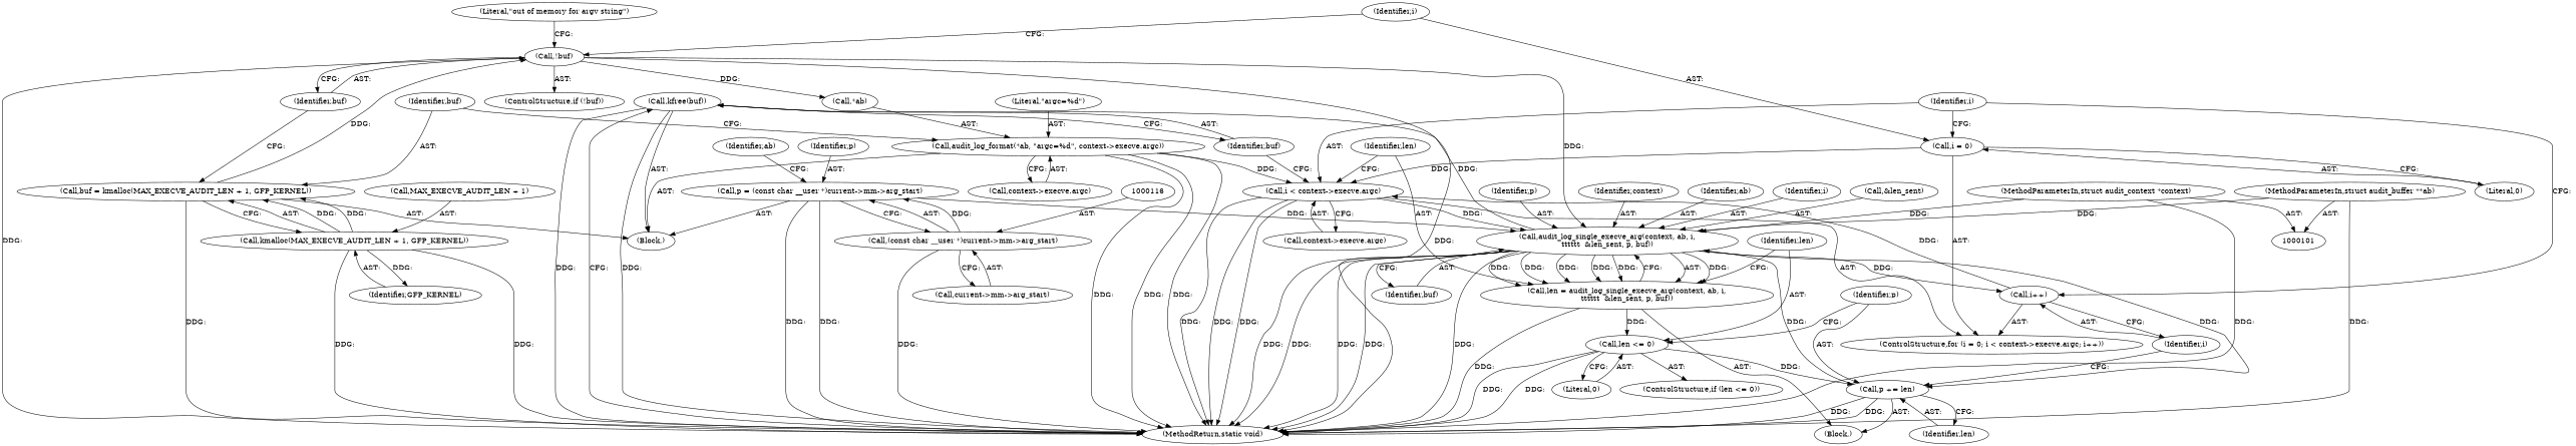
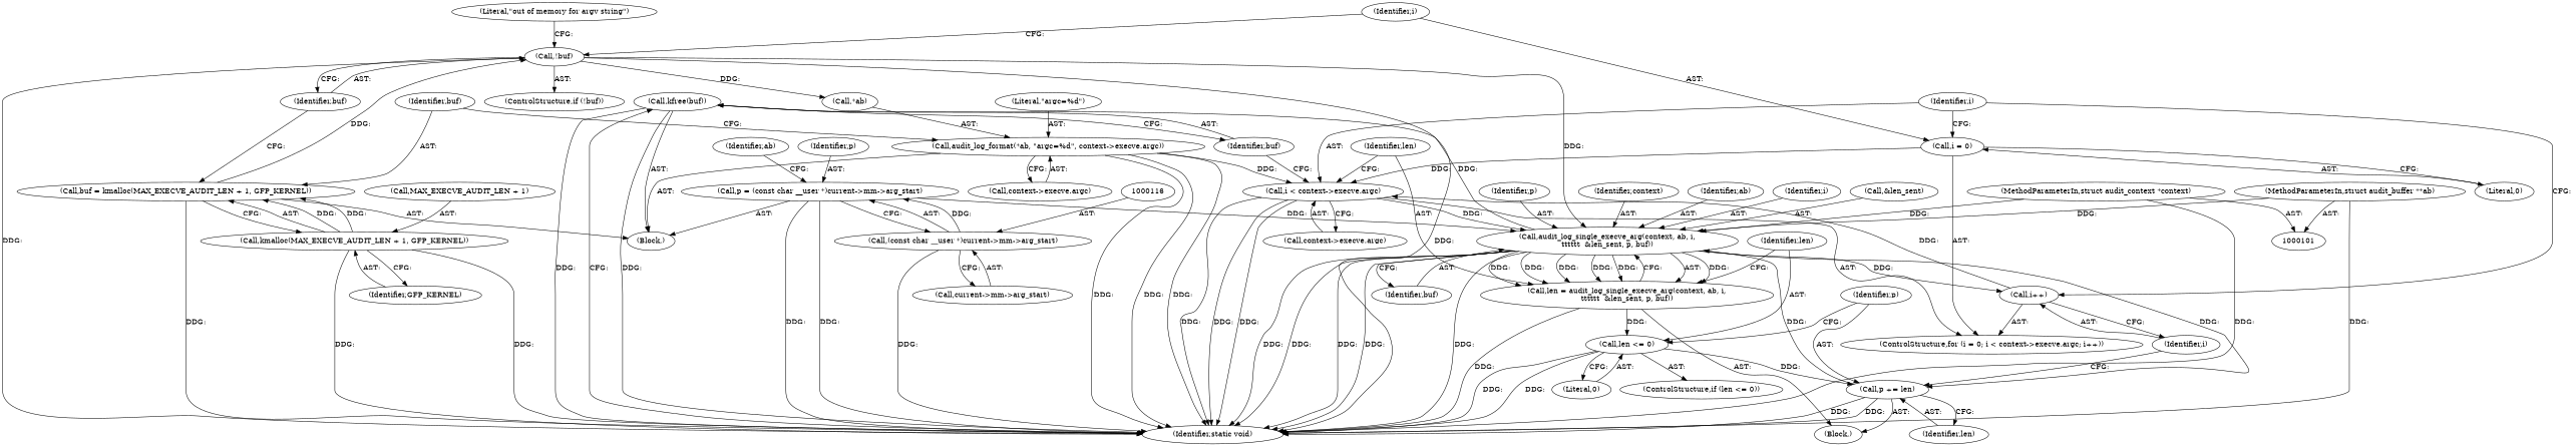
  digraph {
    n1 [label="(Call,kfree(buf))"]
    n2 [label="(Identifier,buf)"]
    n3 [label="(Block,)"]
-   n4 [label="(MethodReturn,static void)"]
+   n4 [label="(Identifier,static void)"]
    n5 [label="(Call,i < context->execve.argc)"]
    n6 [label="(Call,audit_log_single_execve_arg(context, ab, i,\n\t\t\t\t\t\t  &len_sent, p, buf))"]
    n7 [label="(Call,i++)"]
    n8 [label="(Call,p += len)"]
    n9 [label="(Call,len = audit_log_single_execve_arg(context, ab, i,\n\t\t\t\t\t\t  &len_sent, p, buf))"]
    n10 [label="(Identifier,buf)"]
    n11 [label="(ControlStructure,for (i = 0; i < context->execve.argc; i++))"]
    n12 [label="(Identifier,i)"]
    n13 [label="(Block,)"]
    n14 [label="(Identifier,len)"]
    n15 [label="(Call,len <= 0)"]
    n16 [label="(MethodParameterIn,struct audit_context *context)"]
    1000101
    n18 [label="(MethodParameterIn,struct audit_buffer **ab)"]
    n19 [label="(Call,context->execve.argc)"]
    n20 [label="(Call,i = 0)"]
    n21 [label="(Literal,0)"]
    n22 [label="(Call,audit_log_format(*ab, \"argc=%d\", context->execve.argc))"]
    n23 [label="(Call,context->execve.argc)"]
    n24 [label="(Call,p = (const char __user *)current->mm->arg_start)"]
    n25 [label="(Call,(const char __user *)current->mm->arg_start)"]
    n26 [label="(Call,current->mm->arg_start)"]
    n27 [label="(ControlStructure,if (len <= 0))"]
    n28 [label="(Literal,0)"]
    n29 [label="(Call,!buf)"]
    n30 [label="(Identifier,buf)"]
    n31 [label="(ControlStructure,if (!buf))"]
    n32 [label="(Call,*ab)"]
    n33 [label="(Call,buf = kmalloc(MAX_EXECVE_AUDIT_LEN + 1, GFP_KERNEL))"]
    n34 [label="(Call,kmalloc(MAX_EXECVE_AUDIT_LEN + 1, GFP_KERNEL))"]
    n35 [label="(Identifier,GFP_KERNEL)"]
    n36 [label="(Identifier,context)"]
    n37 [label="(Identifier,ab)"]
    n38 [label="(Identifier,i)"]
    n39 [label="(Identifier,ab)"]
    n40 [label="(Identifier,p)"]
    n41 [label="(Identifier,len)"]
    n42 [label="(Identifier,i)"]
    n43 [label="(Identifier,buf)"]
    n44 [label="(Call,&len_sent)"]
    n45 [label="(Call,MAX_EXECVE_AUDIT_LEN + 1)"]
    n46 [label="(Literal,\"out of memory for argv string\")"]
    n47 [label="(Identifier,p)"]
    n48 [label="(Identifier,i)"]
    n49 [label="(Identifier,p)"]
    n50 [label="(Literal,\"argc=%d\")"]
    n51 [label="(Identifier,len)"]
    1000116
    n1 -> n2 [label="CFG: "]
    n1 -> n3 [label="AST: "]
    n1 -> n4 [label="DDG: "]
    n1 -> n4 [label="DDG: "]
    n2 -> n1 [label="AST: "]
    n2 -> n5 [label="CFG: "]
    n4 -> n1 [label="CFG: "]
    n5 -> n4 [label="DDG: "]
    n5 -> n4 [label="DDG: "]
    n5 -> n4 [label="DDG: "]
    n5 -> n6 [label="DDG: "]
    n5 -> n11 [label="AST: "]
    n5 -> n19 [label="CFG: "]
    n6 -> n1 [label="DDG: "]
    n6 -> n4 [label="DDG: "]
    n6 -> n4 [label="DDG: "]
    n6 -> n4 [label="DDG: "]
    n6 -> n4 [label="DDG: "]
    n6 -> n4 [label="DDG: "]
    n6 -> n7 [label="DDG: "]
    n6 -> n8 [label="DDG: "]
    n6 -> n9 [label="AST: "]
    n6 -> n9 [label="DDG: "]
    n6 -> n9 [label="DDG: "]
    n6 -> n9 [label="DDG: "]
    n6 -> n9 [label="DDG: "]
    n6 -> n9 [label="DDG: "]
    n6 -> n9 [label="DDG: "]
    n6 -> n10 [label="CFG: "]
    n7 -> n5 [label="DDG: "]
    n7 -> n11 [label="AST: "]
    n7 -> n12 [label="CFG: "]
    n8 -> n4 [label="DDG: "]
    n8 -> n4 [label="DDG: "]
    n8 -> n6 [label="DDG: "]
    n8 -> n13 [label="AST: "]
    n8 -> n14 [label="CFG: "]
    n9 -> n4 [label="DDG: "]
    n9 -> n6 [label="CFG: "]
    n9 -> n13 [label="AST: "]
    n9 -> n15 [label="DDG: "]
    n10 -> n6 [label="AST: "]
    n12 -> n7 [label="AST: "]
    n12 -> n8 [label="CFG: "]
    n14 -> n8 [label="AST: "]
    n15 -> n4 [label="DDG: "]
    n15 -> n4 [label="DDG: "]
    n15 -> n8 [label="DDG: "]
    n15 -> n27 [label="AST: "]
    n15 -> n28 [label="CFG: "]
    n16 -> n4 [label="DDG: "]
    n16 -> n6 [label="DDG: "]
    n16 -> 1000101 [label="AST: "]
    n18 -> n4 [label="DDG: "]
    n18 -> n6 [label="DDG: "]
    n18 -> 1000101 [label="AST: "]
    n19 -> n5 [label="AST: "]
    n20 -> n5 [label="DDG: "]
    n20 -> n11 [label="AST: "]
    n20 -> n21 [label="CFG: "]
    n21 -> n20 [label="AST: "]
    n22 -> n3 [label="AST: "]
    n22 -> n4 [label="DDG: "]
    n22 -> n4 [label="DDG: "]
    n22 -> n4 [label="DDG: "]
    n22 -> n5 [label="DDG: "]
    n22 -> n23 [label="CFG: "]
    n23 -> n22 [label="AST: "]
    n24 -> n3 [label="AST: "]
    n24 -> n4 [label="DDG: "]
    n24 -> n4 [label="DDG: "]
    n24 -> n6 [label="DDG: "]
    n24 -> n25 [label="CFG: "]
    n25 -> n4 [label="DDG: "]
    n25 -> n24 [label="AST: "]
    n25 -> n24 [label="DDG: "]
    n25 -> n26 [label="CFG: "]
    n26 -> n25 [label="AST: "]
    n28 -> n15 [label="AST: "]
    n29 -> n4 [label="DDG: "]
    n29 -> n4 [label="DDG: "]
    n29 -> n6 [label="DDG: "]
    n29 -> n30 [label="CFG: "]
    n29 -> n31 [label="AST: "]
    n29 -> n32 [label="DDG: "]
    n30 -> n29 [label="AST: "]
    n30 -> n33 [label="CFG: "]
    n32 -> n22 [label="AST: "]
    n33 -> n3 [label="AST: "]
    n33 -> n4 [label="DDG: "]
    n33 -> n29 [label="DDG: "]
    n33 -> n34 [label="CFG: "]
    n34 -> n4 [label="DDG: "]
    n34 -> n4 [label="DDG: "]
    n34 -> n33 [label="AST: "]
    n34 -> n33 [label="DDG: "]
    n34 -> n33 [label="DDG: "]
-   n34 -> n35 [label="DDG: "]
+   n34 -> n35 [label="CFG: "]
    n35 -> n34 [label="AST: "]
    n36 -> n6 [label="AST: "]
    n37 -> n6 [label="AST: "]
    n38 -> n20 [label="AST: "]
    n38 -> n29 [label="CFG: "]
    n39 -> n24 [label="CFG: "]
    n40 -> n8 [label="AST: "]
    n40 -> n15 [label="CFG: "]
    n41 -> n5 [label="CFG: "]
    n41 -> n9 [label="AST: "]
    n42 -> n6 [label="AST: "]
    n43 -> n22 [label="CFG: "]
    n43 -> n33 [label="AST: "]
    n44 -> n6 [label="AST: "]
    n45 -> n34 [label="AST: "]
    n46 -> n29 [label="CFG: "]
    n47 -> n24 [label="AST: "]
    n48 -> n5 [label="AST: "]
    n48 -> n7 [label="CFG: "]
    n48 -> n20 [label="CFG: "]
    n49 -> n6 [label="AST: "]
    n50 -> n22 [label="AST: "]
    n51 -> n9 [label="CFG: "]
    n51 -> n15 [label="AST: "]
    1000116 -> n25 [label="AST: "]
  }
